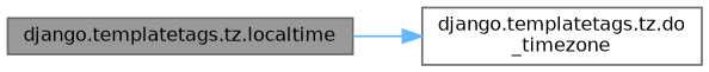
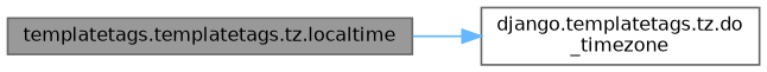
  digraph {
    rankdir=LR
    node [fontname=Helvetica fontsize=10 shape=box style=filled]
-   n1 [color=gray40 fillcolor=grey60 fontcolor=black height=0.2 label="django.templatetags.tz.localtime" width=0.4]
+   n1 [color=gray40 fillcolor=grey60 fontcolor=black height=0.2 label="templatetags.templatetags.tz.localtime" width=0.4]
    n2 [color=grey40 fillcolor=white height=0.2 label="django.templatetags.tz.do\l_timezone" width=0.4]
    n1 -> n2 [color=steelblue1 fontname=Helvetica fontsize=10 labelfontname=Helvetica labelfontsize=10 style=solid]
  }
